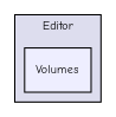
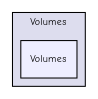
  digraph {
    compound=true
    rankdir=LR
    fontname="Comic Neue"
    n1 [fillcolor="#eeeeff" fontname="Comic Neue" fontsize=10 label=Volumes pencolor=black shape=box style=filled]
    subgraph cluster_1 {
      bgcolor="#ddddee"
      fontsize=10
-     label=Editor
+     label=Volumes
      pencolor=black
      n1
    }
  }
